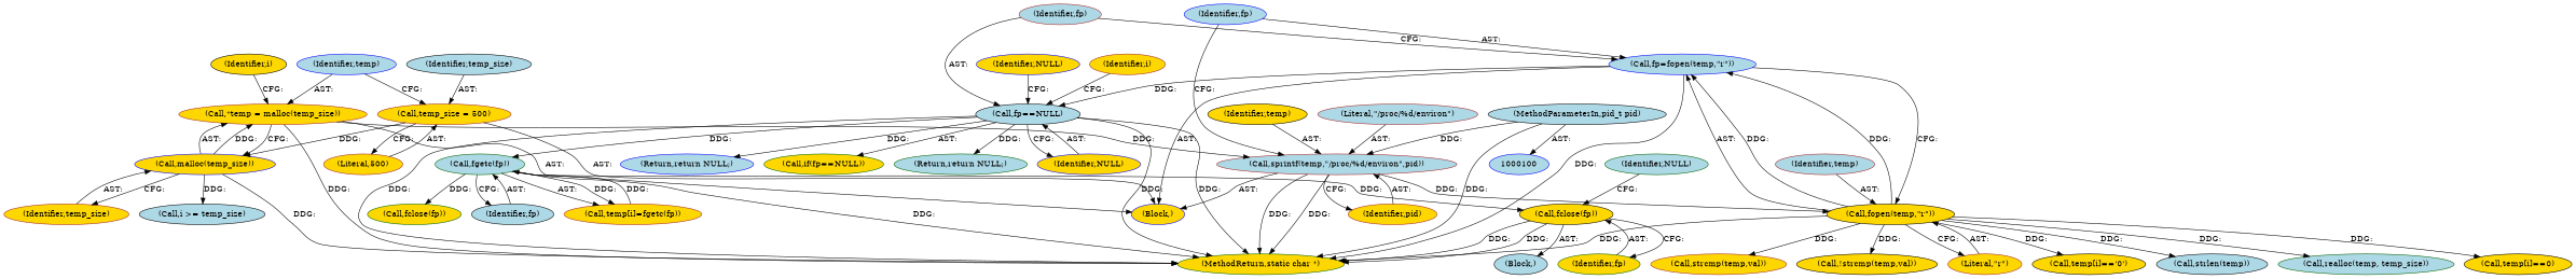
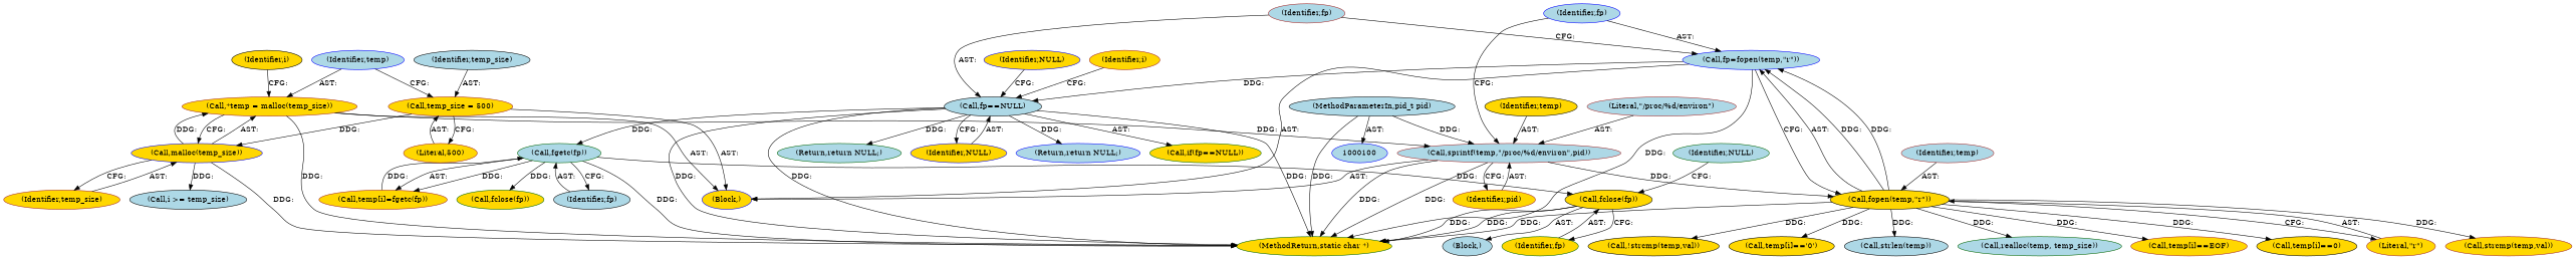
  digraph {
    node [color=black fillcolor=gold style=filled]
    n1 [label="(Call,fclose(fp))"]
    n2 [fillcolor=lightblue label="(Block,)"]
    n3 [color=darkgreen label="(MethodReturn,static char *)"]
    n4 [color=darkgreen label="(Identifier,fp)"]
    n5 [color=darkgreen fillcolor=lightblue label="(Call,fgetc(fp))"]
    n6 [fillcolor=lightblue label="(Identifier,fp)"]
    n7 [color=brown label="(Call,temp[i]=fgetc(fp))"]
    n8 [color=darkgreen label="(Call,fclose(fp))"]
    n9 [fillcolor=lightblue label="(Call,fp==NULL)"]
    n10 [color=blue fillcolor=lightblue label="(Return,return NULL;)"]
    n11 [color=darkgreen label="(Call,if(fp==NULL))"]
    n12 [color=darkgreen fillcolor=lightblue label="(Return,return NULL;)"]
    n13 [color=blue label="(Identifier,NULL)"]
    n14 [color=blue fillcolor=lightblue label="(Call,fp=fopen(temp,\"r\"))"]
    n15 [label="(Call,fopen(temp,\"r\"))"]
    n16 [color=blue label="(Block,)"]
    n17 [color=brown label="(Literal,\"r\")"]
    n18 [color=brown label="(Call,strcmp(temp,val))"]
    n19 [label="(Call,!strcmp(temp,val))"]
    n20 [label="(Call,temp[i]=='\0')"]
    n21 [fillcolor=lightblue label="(Call,strlen(temp))"]
    n22 [color=darkgreen fillcolor=lightblue label="(Call,realloc(temp, temp_size))"]
+   n23 [color=brown label="(Call,temp[i]==EOF)"]
    n24 [label="(Call,temp[i]==0)"]
    n25 [color=brown fillcolor=lightblue label="(Call,sprintf(temp,\"/proc/%d/environ\",pid))"]
    n26 [color=brown label="(Identifier,pid)"]
    n27 [color=brown label="(Call,*temp = malloc(temp_size))"]
    n28 [color=blue label="(Call,malloc(temp_size))"]
    n29 [color=brown label="(Identifier,temp_size)"]
    n30 [fillcolor=lightblue label="(Call,i >= temp_size)"]
    n31 [color=brown label="(Call,temp_size = 500)"]
    n32 [color=brown label="(Literal,500)"]
    n33 [fillcolor=lightblue label="(MethodParameterIn,pid_t pid)"]
    1000100 [color=blue fillcolor=lightblue]
    n35 [fillcolor=lightblue label="(Identifier,temp_size)"]
    n36 [color=blue label="(Identifier,NULL)"]
    n37 [color=blue fillcolor=lightblue label="(Identifier,temp)"]
    n38 [label="(Identifier,i)"]
    n39 [color=blue fillcolor=lightblue label="(Identifier,fp)"]
    n40 [color=brown fillcolor=lightblue label="(Literal,\"/proc/%d/environ\")"]
    n41 [color=brown fillcolor=lightblue label="(Identifier,fp)"]
    n42 [color=brown label="(Identifier,i)"]
    n43 [color=brown fillcolor=lightblue label="(Identifier,temp)"]
    n44 [label="(Identifier,temp)"]
    n45 [color=darkgreen fillcolor=lightblue label="(Identifier,NULL)"]
    n1 -> n2 [label="AST: "]
    n1 -> n3 [label="DDG: "]
    n1 -> n3 [label="DDG: "]
    n1 -> n4 [label="CFG: "]
    n4 -> n1 [label="AST: "]
    n5 -> n1 [label="DDG: "]
    n5 -> n3 [label="DDG: "]
    n5 -> n6 [label="CFG: "]
    n5 -> n7 [label="AST: "]
    n5 -> n7 [label="DDG: "]
    n5 -> n8 [label="DDG: "]
    n6 -> n5 [label="AST: "]
    n7 -> n5 [label="DDG: "]
    n9 -> n3 [label="DDG: "]
    n9 -> n3 [label="DDG: "]
    n9 -> n3 [label="DDG: "]
    n9 -> n5 [label="DDG: "]
    n9 -> n10 [label="DDG: "]
    n9 -> n11 [label="AST: "]
    n9 -> n12 [label="DDG: "]
    n9 -> n13 [label="CFG: "]
    n13 -> n9 [label="AST: "]
    n14 -> n3 [label="DDG: "]
    n14 -> n9 [label="DDG: "]
    n14 -> n15 [label="CFG: "]
    n14 -> n16 [label="AST: "]
    n15 -> n3 [label="DDG: "]
    n15 -> n14 [label="AST: "]
    n15 -> n14 [label="DDG: "]
    n15 -> n14 [label="DDG: "]
    n15 -> n17 [label="CFG: "]
    n15 -> n18 [label="DDG: "]
    n15 -> n19 [label="DDG: "]
    n15 -> n20 [label="DDG: "]
    n15 -> n21 [label="DDG: "]
    n15 -> n22 [label="DDG: "]
+   n15 -> n23 [label="DDG: "]
    n15 -> n24 [label="DDG: "]
    n17 -> n15 [label="AST: "]
    n25 -> n3 [label="DDG: "]
    n25 -> n3 [label="DDG: "]
    n25 -> n15 [label="DDG: "]
    n25 -> n16 [label="AST: "]
    n25 -> n26 [label="CFG: "]
    n26 -> n25 [label="AST: "]
    n27 -> n3 [label="DDG: "]
    n27 -> n16 [label="AST: "]
    n27 -> n25 [label="DDG: "]
    n27 -> n28 [label="CFG: "]
    n28 -> n3 [label="DDG: "]
    n28 -> n27 [label="AST: "]
    n28 -> n27 [label="DDG: "]
    n28 -> n29 [label="CFG: "]
    n28 -> n30 [label="DDG: "]
    n29 -> n28 [label="AST: "]
    n31 -> n16 [label="AST: "]
    n31 -> n28 [label="DDG: "]
    n31 -> n32 [label="CFG: "]
    n32 -> n31 [label="AST: "]
    n33 -> n3 [label="DDG: "]
    n33 -> n25 [label="DDG: "]
    n33 -> 1000100 [label="AST: "]
    n35 -> n31 [label="AST: "]
    n36 -> n9 [label="CFG: "]
    n37 -> n27 [label="AST: "]
    n37 -> n31 [label="CFG: "]
    n38 -> n27 [label="CFG: "]
    n39 -> n14 [label="AST: "]
    n39 -> n25 [label="CFG: "]
    n40 -> n25 [label="AST: "]
    n41 -> n9 [label="AST: "]
    n41 -> n14 [label="CFG: "]
    n42 -> n9 [label="CFG: "]
    n43 -> n15 [label="AST: "]
    n44 -> n25 [label="AST: "]
    n45 -> n1 [label="CFG: "]
  }
